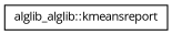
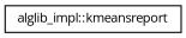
  digraph {
    rankdir=LR
    fontname="Open Sans"
-   n1 [color=black fillcolor=white fontname="Open Sans" fontsize=10 height=0.2 label="alglib_alglib::kmeansreport" shape=record style=filled width=0.4]
+   n1 [color=black fillcolor=white fontname="Open Sans" fontsize=10 height=0.2 label="alglib_impl::kmeansreport" shape=record style=filled width=0.4]
  }
